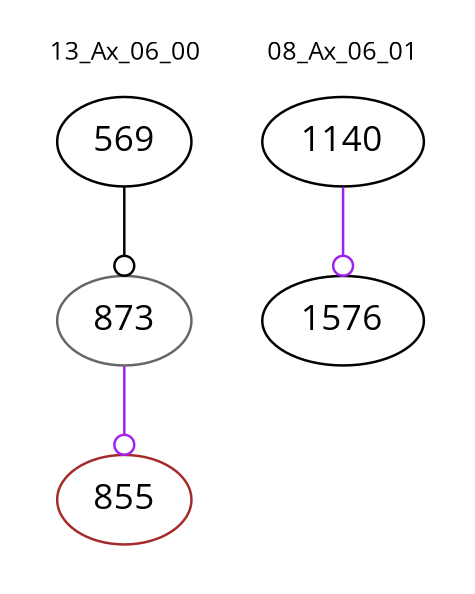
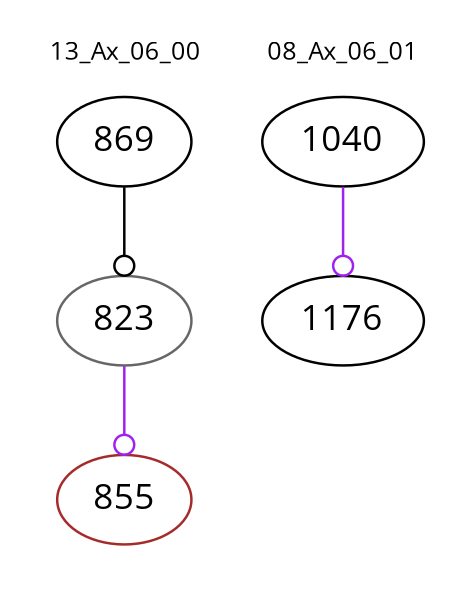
  digraph {
    fontname="Open Sans"
    node [color=black fontname="Open Sans"]
    edge [arrowhead=odot color=purple fontname="Open Sans" style=solid]
-   n1 [label=569]
+   n1 [label=869]
    n2 [color=brown label=855]
-   n3 [color=gray40 label=873]
-   n4 [label=1140]
-   n5 [label=1576]
+   n3 [color=gray40 label=823]
+   n4 [label=1040]
+   n5 [label=1176]
    subgraph cluster_1 {
      color=white
      fontsize=10
      label="13_Ax_06_00"
      n1
      n2
      n3
    }
    subgraph cluster_2 {
      color=white
      fontsize=10
      label="08_Ax_06_01"
      n4
      n5
    }
    n1 -> n3 [color=black]
    n3 -> n2
    n4 -> n5
  }
